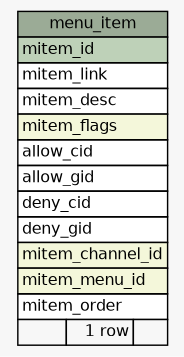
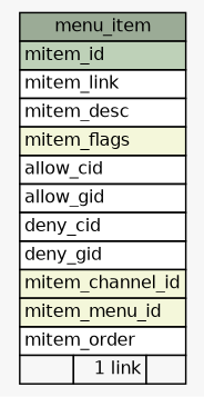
  digraph {
    bgcolor="#f7f7f7"
    fontname=Helvetica
    fontsize=11
    nodesep=0.18
    rankdir=RL
    ranksep=0.46
-   n1 [fontname=Helvetica fontsize=11 label=<     <TABLE BORDER="0" CELLBORDER="1" CELLSPACING="0" BGCOLOR="#ffffff">       <TR><TD COLSPAN="3" BGCOLOR="#9bab96" ALIGN="CENTER">menu_item</TD></TR>       <TR><TD PORT="mitem_id" COLSPAN="3" BGCOLOR="#bed1b8" ALIGN="LEFT">mitem_id</TD></TR>       <TR><TD PORT="mitem_link" COLSPAN="3" ALIGN="LEFT">mitem_link</TD></TR>       <TR><TD PORT="mitem_desc" COLSPAN="3" ALIGN="LEFT">mitem_desc</TD></TR>       <TR><TD PORT="mitem_flags" COLSPAN="3" BGCOLOR="#f4f7da" ALIGN="LEFT">mitem_flags</TD></TR>       <TR><TD PORT="allow_cid" COLSPAN="3" ALIGN="LEFT">allow_cid</TD></TR>       <TR><TD PORT="allow_gid" COLSPAN="3" ALIGN="LEFT">allow_gid</TD></TR>       <TR><TD PORT="deny_cid" COLSPAN="3" ALIGN="LEFT">deny_cid</TD></TR>       <TR><TD PORT="deny_gid" COLSPAN="3" ALIGN="LEFT">deny_gid</TD></TR>       <TR><TD PORT="mitem_channel_id" COLSPAN="3" BGCOLOR="#f4f7da" ALIGN="LEFT">mitem_channel_id</TD></TR>       <TR><TD PORT="mitem_menu_id" COLSPAN="3" BGCOLOR="#f4f7da" ALIGN="LEFT">mitem_menu_id</TD></TR>       <TR><TD PORT="mitem_order" COLSPAN="3" ALIGN="LEFT">mitem_order</TD></TR>       <TR><TD ALIGN="LEFT" BGCOLOR="#f7f7f7">  </TD><TD ALIGN="RIGHT" BGCOLOR="#f7f7f7">1 row</TD><TD ALIGN="RIGHT" BGCOLOR="#f7f7f7">  </TD></TR>     </TABLE>> shape=plaintext]
+   n1 [fontname=Helvetica fontsize=11 label=<     <TABLE BORDER="0" CELLBORDER="1" CELLSPACING="0" BGCOLOR="#ffffff">       <TR><TD COLSPAN="3" BGCOLOR="#9bab96" ALIGN="CENTER">menu_item</TD></TR>       <TR><TD PORT="mitem_id" COLSPAN="3" BGCOLOR="#bed1b8" ALIGN="LEFT">mitem_id</TD></TR>       <TR><TD PORT="mitem_link" COLSPAN="3" ALIGN="LEFT">mitem_link</TD></TR>       <TR><TD PORT="mitem_desc" COLSPAN="3" ALIGN="LEFT">mitem_desc</TD></TR>       <TR><TD PORT="mitem_flags" COLSPAN="3" BGCOLOR="#f4f7da" ALIGN="LEFT">mitem_flags</TD></TR>       <TR><TD PORT="allow_cid" COLSPAN="3" ALIGN="LEFT">allow_cid</TD></TR>       <TR><TD PORT="allow_gid" COLSPAN="3" ALIGN="LEFT">allow_gid</TD></TR>       <TR><TD PORT="deny_cid" COLSPAN="3" ALIGN="LEFT">deny_cid</TD></TR>       <TR><TD PORT="deny_gid" COLSPAN="3" ALIGN="LEFT">deny_gid</TD></TR>       <TR><TD PORT="mitem_channel_id" COLSPAN="3" BGCOLOR="#f4f7da" ALIGN="LEFT">mitem_channel_id</TD></TR>       <TR><TD PORT="mitem_menu_id" COLSPAN="3" BGCOLOR="#f4f7da" ALIGN="LEFT">mitem_menu_id</TD></TR>       <TR><TD PORT="mitem_order" COLSPAN="3" ALIGN="LEFT">mitem_order</TD></TR>       <TR><TD ALIGN="LEFT" BGCOLOR="#f7f7f7">  </TD><TD ALIGN="RIGHT" BGCOLOR="#f7f7f7">1 link</TD><TD ALIGN="RIGHT" BGCOLOR="#f7f7f7">  </TD></TR>     </TABLE>> shape=plaintext]
  }
